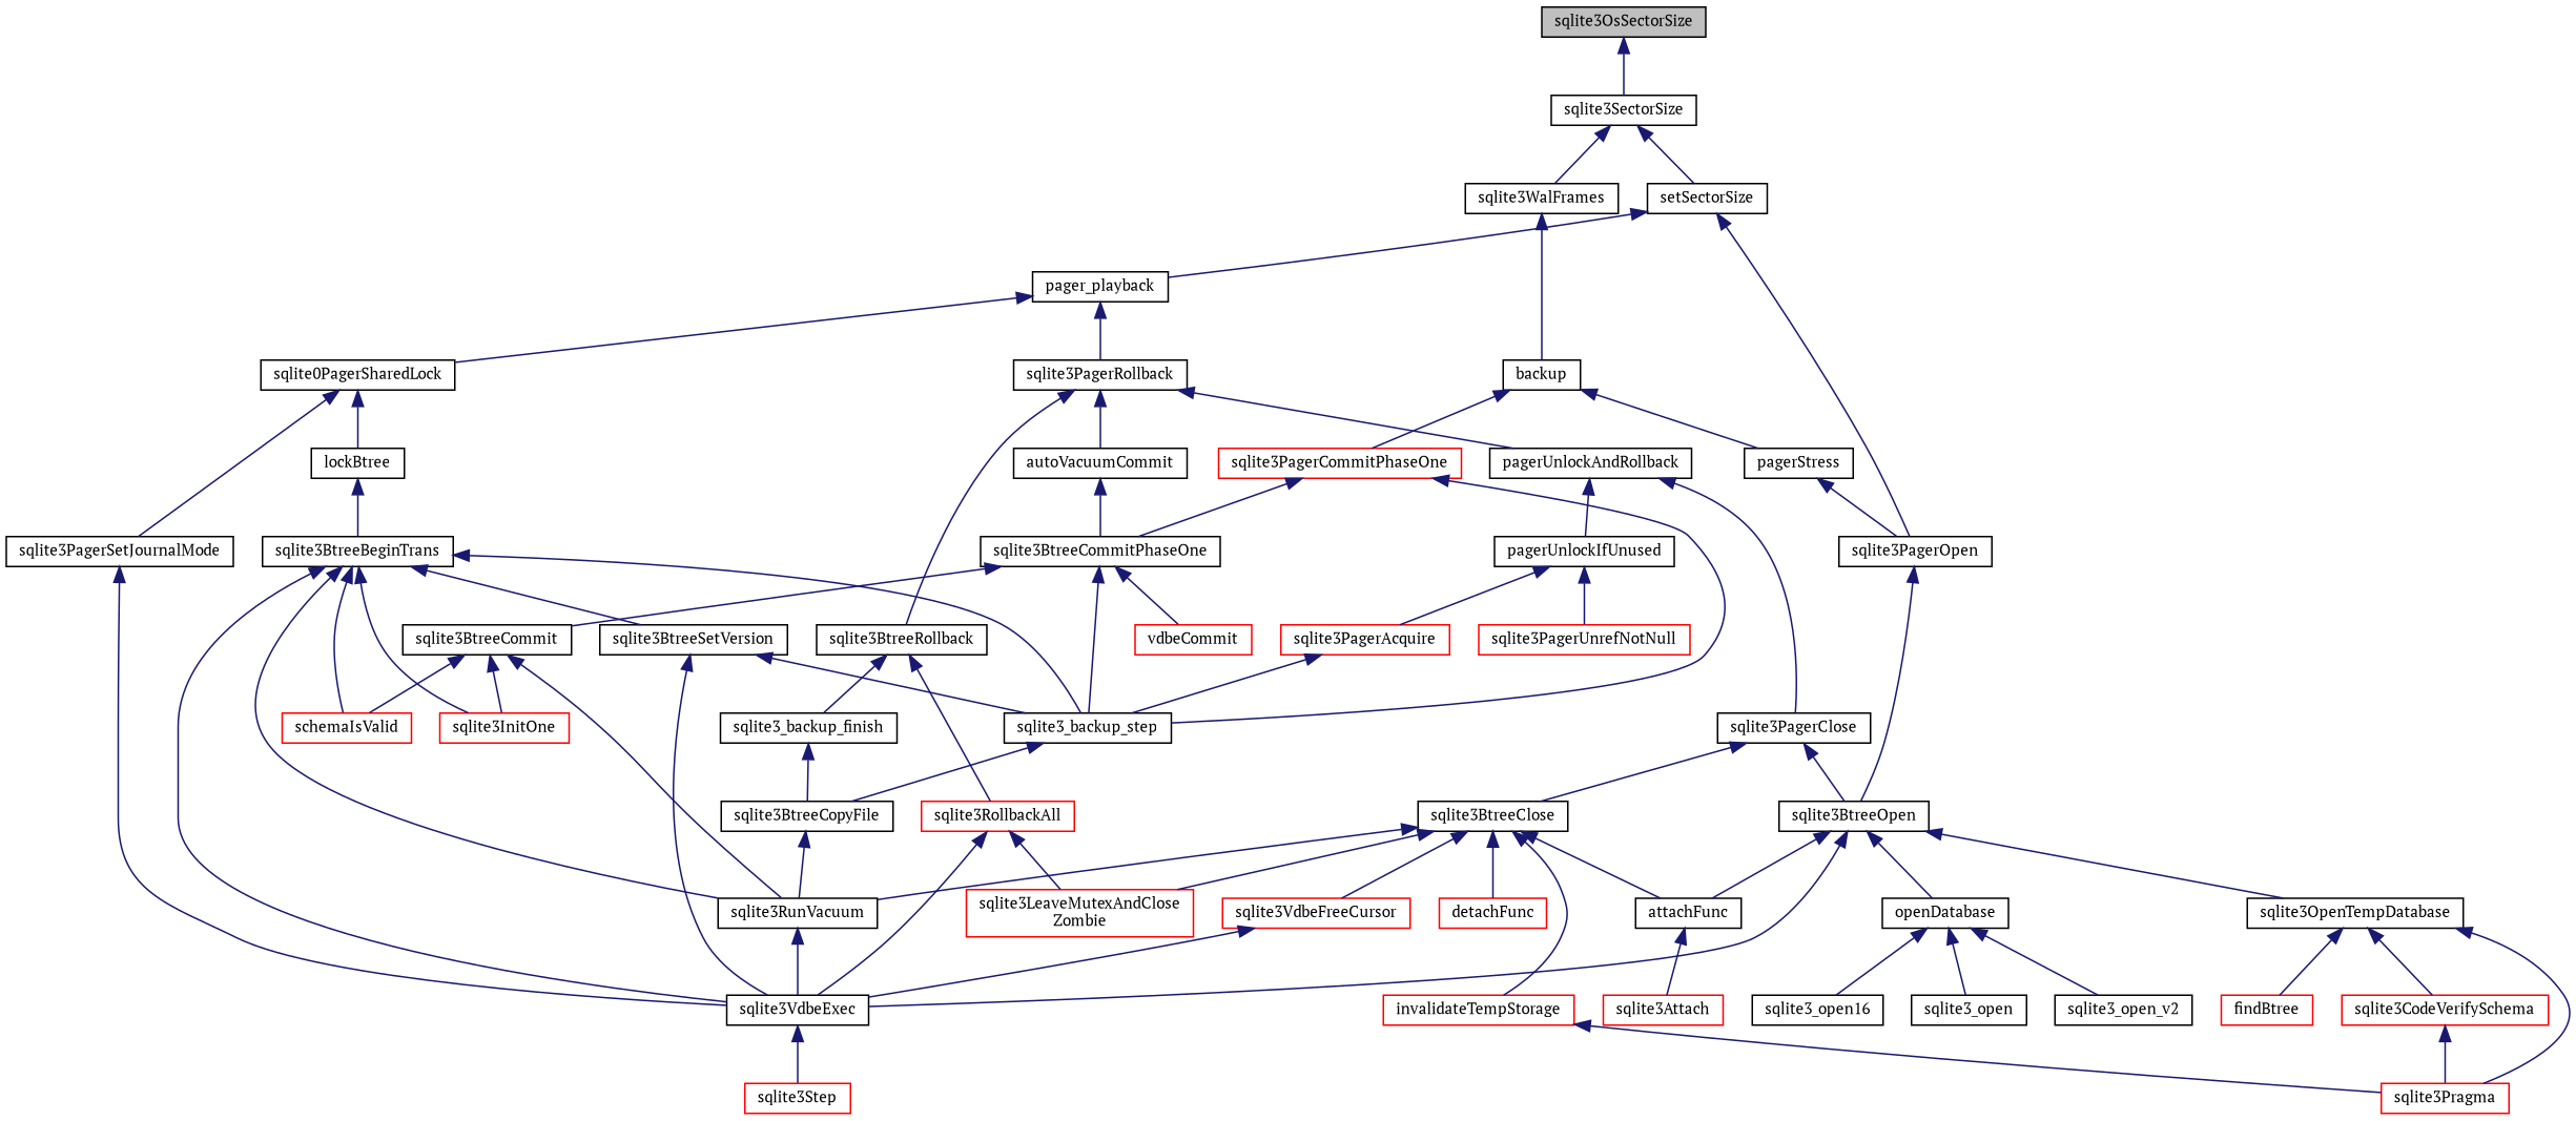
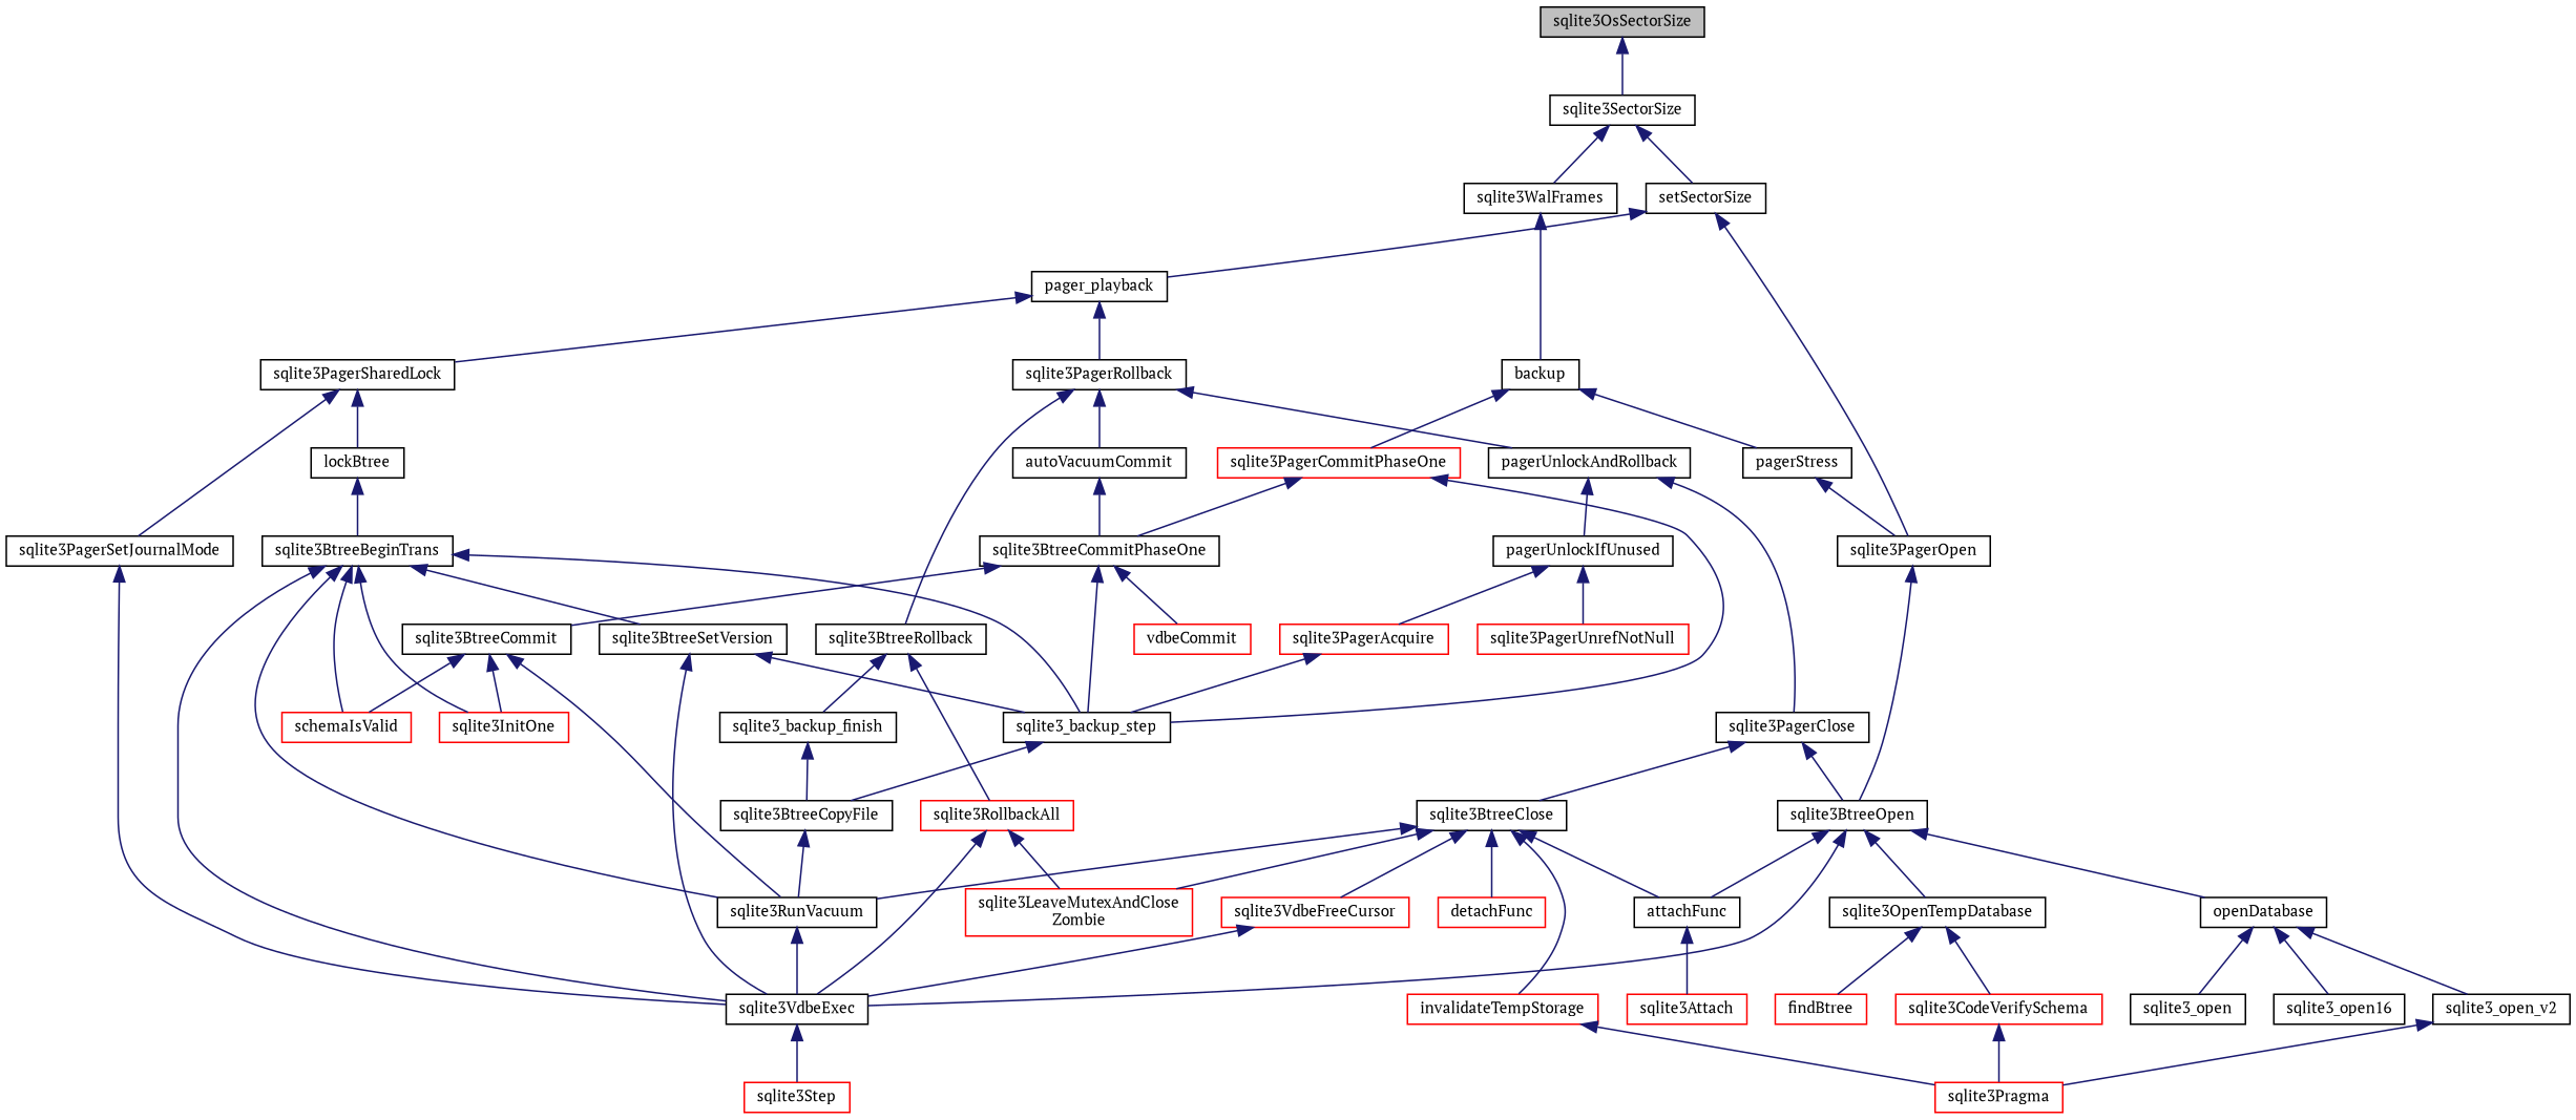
  digraph {
    fontname="PT Serif"
    rankdir=TB
    node [color=black fillcolor=white fontname="PT Serif" fontsize=10 shape=record style=filled]
    edge [color=midnightblue dir=back fontname="PT Serif" fontsize=10 labelfontname=FreeSans labelfontsize=10 style=solid]
    n1 [fillcolor=grey75 fontcolor=black height=0.2 label=sqlite3OsSectorSize width=0.4]
    n2 [height=0.2 label=sqlite3SectorSize width=0.4]
    n3 [height=0.2 label=setSectorSize width=0.4]
    n4 [height=0.2 label=sqlite3WalFrames width=0.4]
    n5 [height=0.2 label=pager_playback width=0.4]
    n6 [height=0.2 label=sqlite3PagerOpen width=0.4]
    n7 [height=0.2 label=backup width=0.4]
-   n8 [height=0.2 label=sqlite0PagerSharedLock width=0.4]
+   n8 [height=0.2 label=sqlite3PagerSharedLock width=0.4]
    n9 [height=0.2 label=sqlite3PagerRollback width=0.4]
    n10 [height=0.2 label=sqlite3BtreeOpen width=0.4]
    n11 [height=0.2 label=sqlite3PagerSetJournalMode width=0.4]
    n12 [height=0.2 label=lockBtree width=0.4]
    n13 [height=0.2 label=pagerUnlockAndRollback width=0.4]
    n14 [height=0.2 label=autoVacuumCommit width=0.4]
    n15 [height=0.2 label=sqlite3BtreeRollback width=0.4]
    n16 [height=0.2 label=sqlite3VdbeExec width=0.4]
    n17 [height=0.2 label=sqlite3BtreeBeginTrans width=0.4]
    n18 [color=red height=0.2 label=sqlite3Step width=0.4]
    n19 [height=0.2 label=sqlite3BtreeSetVersion width=0.4]
    n20 [height=0.2 label=sqlite3_backup_step width=0.4]
    n21 [height=0.2 label=sqlite3RunVacuum width=0.4]
    n22 [color=red height=0.2 label=sqlite3InitOne width=0.4]
    n23 [color=red height=0.2 label=schemaIsValid width=0.4]
    n24 [height=0.2 label=sqlite3BtreeCopyFile width=0.4]
    n25 [height=0.2 label=sqlite3PagerClose width=0.4]
    n26 [height=0.2 label=pagerUnlockIfUnused width=0.4]
    n27 [height=0.2 label=sqlite3BtreeCommitPhaseOne width=0.4]
    n28 [height=0.2 label=sqlite3_backup_finish width=0.4]
    n29 [color=red height=0.2 label=sqlite3RollbackAll width=0.4]
    n30 [height=0.2 label=sqlite3BtreeClose width=0.4]
    n31 [color=red height=0.2 label=sqlite3PagerAcquire width=0.4]
    n32 [color=red height=0.2 label=sqlite3PagerUnrefNotNull width=0.4]
    n33 [height=0.2 label=attachFunc width=0.4]
    n34 [height=0.2 label=sqlite3OpenTempDatabase width=0.4]
    n35 [height=0.2 label=openDatabase width=0.4]
    n36 [color=red height=0.2 label=sqlite3VdbeFreeCursor width=0.4]
    n37 [color=red height=0.2 label=detachFunc width=0.4]
    n38 [color=red height=0.2 label=invalidateTempStorage width=0.4]
    n39 [color=red height=0.2 label="sqlite3LeaveMutexAndClose\lZombie" width=0.4]
    n40 [color=red height=0.2 label=sqlite3Attach width=0.4]
    n41 [color=red height=0.2 label=findBtree width=0.4]
    n42 [color=red height=0.2 label=sqlite3CodeVerifySchema width=0.4]
    n43 [color=red height=0.2 label=sqlite3Pragma width=0.4]
    n44 [height=0.2 label=sqlite3_open width=0.4]
    n45 [height=0.2 label=sqlite3_open_v2 width=0.4]
    n46 [height=0.2 label=sqlite3_open16 width=0.4]
    n47 [height=0.2 label=sqlite3BtreeCommit width=0.4]
    n48 [color=red height=0.2 label=vdbeCommit width=0.4]
    n49 [height=0.2 label=pagerStress width=0.4]
    n50 [color=red height=0.2 label=sqlite3PagerCommitPhaseOne width=0.4]
    n1 -> n2
    n2 -> n3
    n2 -> n4
    n3 -> n5
    n3 -> n6
    n4 -> n7
    n5 -> n8
    n5 -> n9
    n6 -> n10
    n7 -> n49
    n7 -> n50
    n8 -> n11
    n8 -> n12
    n9 -> n13
    n9 -> n14
    n9 -> n15
    n10 -> n16
    n10 -> n33
    n10 -> n34
    n10 -> n35
    n11 -> n16
    n12 -> n17
    n13 -> n25
    n13 -> n26
    n14 -> n27
    n15 -> n28
    n15 -> n29
    n16 -> n18
    n17 -> n16
    n17 -> n19
    n17 -> n20
    n17 -> n21
    n17 -> n22
    n17 -> n23
    n19 -> n16
    n19 -> n20
    n20 -> n24
    n21 -> n16
    n24 -> n21
    n25 -> n10
    n25 -> n30
    n26 -> n31
    n26 -> n32
    n27 -> n20
    n27 -> n47
    n27 -> n48
    n28 -> n24
    n29 -> n16
    n29 -> n39
    n30 -> n21
    n30 -> n33
    n30 -> n36
    n30 -> n37
    n30 -> n38
    n30 -> n39
    n31 -> n20
    n33 -> n40
    n34 -> n41
    n34 -> n42
-   n34 -> n43
+   n45 -> n43
    n35 -> n44
    n35 -> n45
    n35 -> n46
    n36 -> n16
    n38 -> n43
    n42 -> n43
    n47 -> n21
    n47 -> n22
    n47 -> n23
    n49 -> n6
    n50 -> n20
    n50 -> n27
  }
